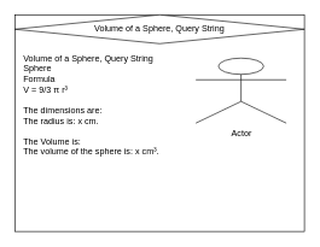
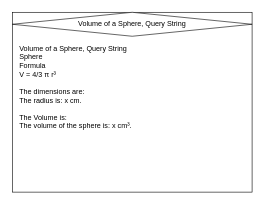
  <mxCell id="0" />
  <mxCell id="1" parent="0" />
  <mxCell id="2" value="" style="rounded=0;whiteSpace=wrap;html=1;" parent="1" vertex="1"><mxGeometry x="20" y="20" width="400" height="300" as="geometry" /></mxCell>
  <mxCell id="3" value="Volume of a Sphere, Query String" style="rhombus;whiteSpace=wrap;html=1;" parent="1" vertex="1"><mxGeometry x="20" y="20" width="400" height="40" as="geometry" /></mxCell>
- <mxCell id="4" value="&lt;div&gt;Volume of a Sphere, Query String&lt;/div&gt;&lt;div&gt;Sphere&lt;/div&gt;&lt;div&gt;Formula&lt;/div&gt;&lt;div&gt;V = 9/3 π r³&lt;/div&gt;&lt;div&gt;&lt;br&gt;&lt;/div&gt;&lt;div&gt;The dimensions are:&lt;/div&gt;&lt;div&gt;The radius is: x cm.&lt;/div&gt;&lt;div&gt;&lt;br&gt;&lt;/div&gt;&lt;div&gt;The Volume is:&lt;/div&gt;&lt;div&gt;The volume of the sphere is: x cm³.&lt;/div&gt;" style="text;html=1;strokeColor=none;fillColor=none;align=left;verticalAlign=middle;whiteSpace=wrap;rounded=0;" vertex="1" parent="1"><mxGeometry x="30" y="130" width="210" height="30" as="geometry" /></mxCell>
- <mxCell id="5" value="Actor" style="shape=umlActor;verticalLabelPosition=bottom;verticalAlign=top;html=1;outlineConnect=0;" vertex="1" parent="1"><mxGeometry x="270" y="80" width="125" height="90" as="geometry" /></mxCell>
+ <mxCell id="4" value="&lt;div&gt;Volume of a Sphere, Query String&lt;/div&gt;&lt;div&gt;Sphere&lt;/div&gt;&lt;div&gt;Formula&lt;/div&gt;&lt;div&gt;V = 4/3 π r³&lt;/div&gt;&lt;div&gt;&lt;br&gt;&lt;/div&gt;&lt;div&gt;The dimensions are:&lt;/div&gt;&lt;div&gt;The radius is: x cm.&lt;/div&gt;&lt;div&gt;&lt;br&gt;&lt;/div&gt;&lt;div&gt;The Volume is:&lt;/div&gt;&lt;div&gt;The volume of the sphere is: x cm³.&lt;/div&gt;" style="text;html=1;strokeColor=none;fillColor=none;align=left;verticalAlign=middle;whiteSpace=wrap;rounded=0;" vertex="1" parent="1"><mxGeometry x="30" y="130" width="210" height="30" as="geometry" /></mxCell>
